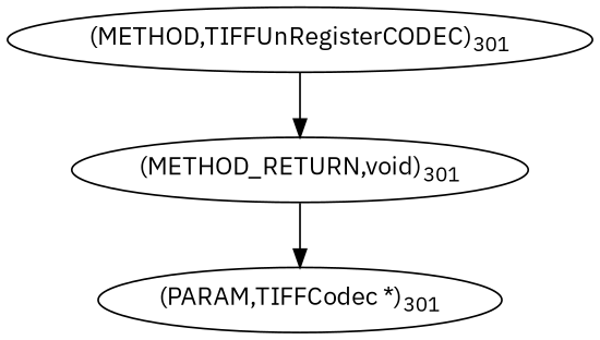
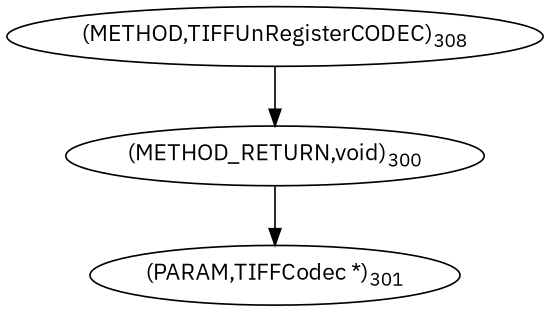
  digraph {
    fontname="IBM Plex Sans"
    node [fontname="IBM Plex Sans"]
    edge [fontname="IBM Plex Sans"]
-   n1 [label=<(METHOD,TIFFUnRegisterCODEC)<SUB>301</SUB>>]
-   n2 [label=<(METHOD_RETURN,void)<SUB>301</SUB>>]
+   n1 [label=<(METHOD,TIFFUnRegisterCODEC)<SUB>308</SUB>>]
+   n2 [label=<(METHOD_RETURN,void)<SUB>300</SUB>>]
    n3 [label=<(PARAM,TIFFCodec *)<SUB>301</SUB>>]
    n1 -> n2
    n2 -> n3
  }
